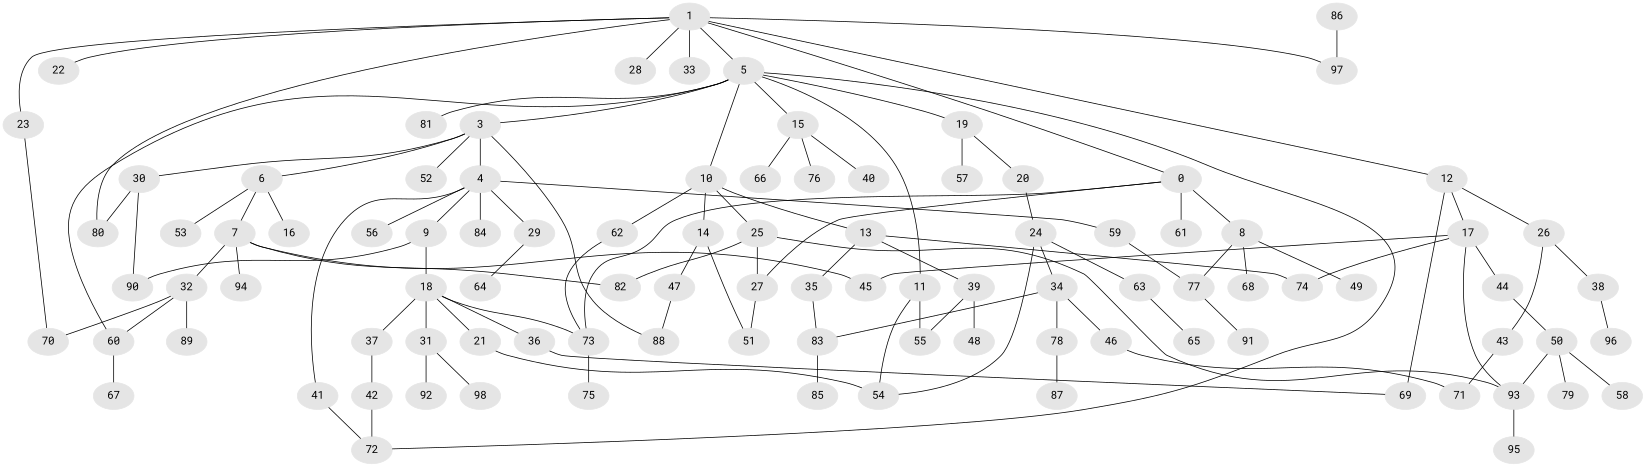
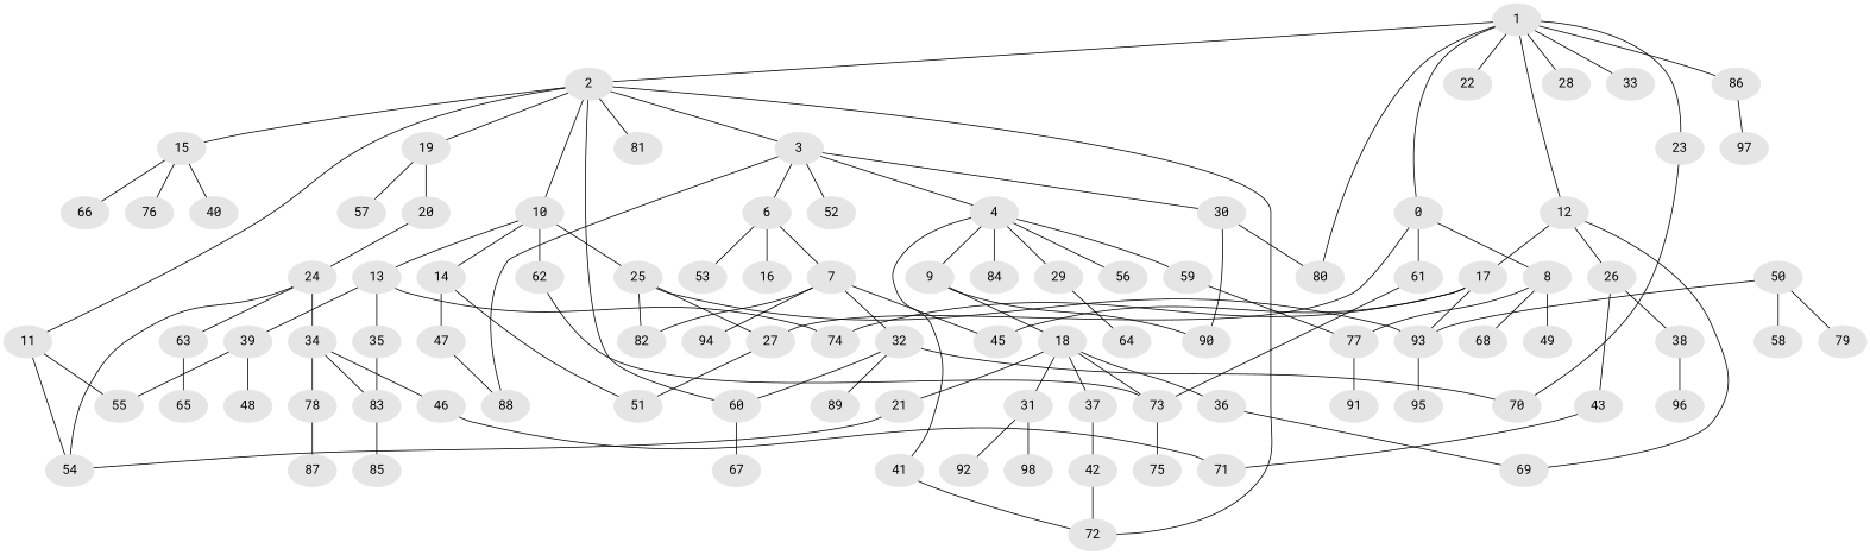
  graph {
    fontname="Roboto Mono"
    node [color=gray90 fontname="Roboto Mono" style=filled]
    edge [fontname="Roboto Mono"]
    1
-   2 [label=5]
+   2
    n3 [label=0]
    12
    22
    23
    28
    33
    80
    86
    3
    10
    11
    15
    19
    60
    72
    81
    8
    27
    61
    17
    26
    69
    70
    97
    4
    6
    30
    52
    88
    13
    14
    25
    62
    54
    55
    40
    66
    76
    20
    57
    67
    9
    29
    41
    56
    59
    84
    7
    16
    53
    90
    18
    64
    77
    49
    68
    51
    73
    32
    45
    82
    94
    89
    91
    21
    31
    36
    37
    35
    39
    74
    47
    93
-   44
    38
    43
    83
    48
    50
    95
    92
    98
    42
    75
    24
    34
    63
    46
    78
    65
    96
    71
    87
    85
    58
    79
    1 -- 2
    1 -- n3
    1 -- 12
    1 -- 22
    1 -- 23
    1 -- 28
    1 -- 33
    1 -- 80
-   1 -- 97
+   1 -- 86
    2 -- 3
    2 -- 10
    2 -- 11
    2 -- 15
    2 -- 19
    2 -- 60
    2 -- 72
    2 -- 81
    n3 -- 8
    n3 -- 27
    n3 -- 61
    12 -- 17
    12 -- 26
    12 -- 69
    23 -- 70
    86 -- 97
    3 -- 4
    3 -- 6
    3 -- 30
    3 -- 52
    3 -- 88
    10 -- 13
    10 -- 14
    10 -- 25
    10 -- 62
    11 -- 54
    11 -- 55
    15 -- 40
    15 -- 66
    15 -- 76
    19 -- 20
    19 -- 57
    60 -- 67
    8 -- 77
    8 -- 49
    8 -- 68
    27 -- 51
-   n3 -- 73
+   61 -- 73
    17 -- 45
    17 -- 74
    17 -- 93
-   17 -- 44
    26 -- 38
    26 -- 43
    4 -- 9
    4 -- 29
    4 -- 41
    4 -- 56
    4 -- 59
    4 -- 84
    6 -- 7
    6 -- 16
    6 -- 53
    30 -- 80
    30 -- 90
    13 -- 35
    13 -- 39
    13 -- 74
    14 -- 51
    14 -- 47
    25 -- 27
    25 -- 82
    25 -- 93
    62 -- 73
    20 -- 24
    9 -- 90
    9 -- 18
    29 -- 64
    41 -- 72
    59 -- 77
    7 -- 32
    7 -- 45
    7 -- 82
    7 -- 94
    18 -- 73
    18 -- 21
    18 -- 31
    18 -- 36
    18 -- 37
    77 -- 91
    73 -- 75
    32 -- 60
    32 -- 70
    32 -- 89
    21 -- 54
    31 -- 92
    31 -- 98
    36 -- 69
    37 -- 42
    35 -- 83
    39 -- 55
    39 -- 48
    47 -- 88
    93 -- 95
-   44 -- 50
    38 -- 96
    43 -- 71
    83 -- 85
    50 -- 93
    50 -- 58
    50 -- 79
    42 -- 72
    24 -- 54
    24 -- 34
    24 -- 63
    34 -- 83
    34 -- 46
    34 -- 78
    63 -- 65
    46 -- 71
    78 -- 87
  }
